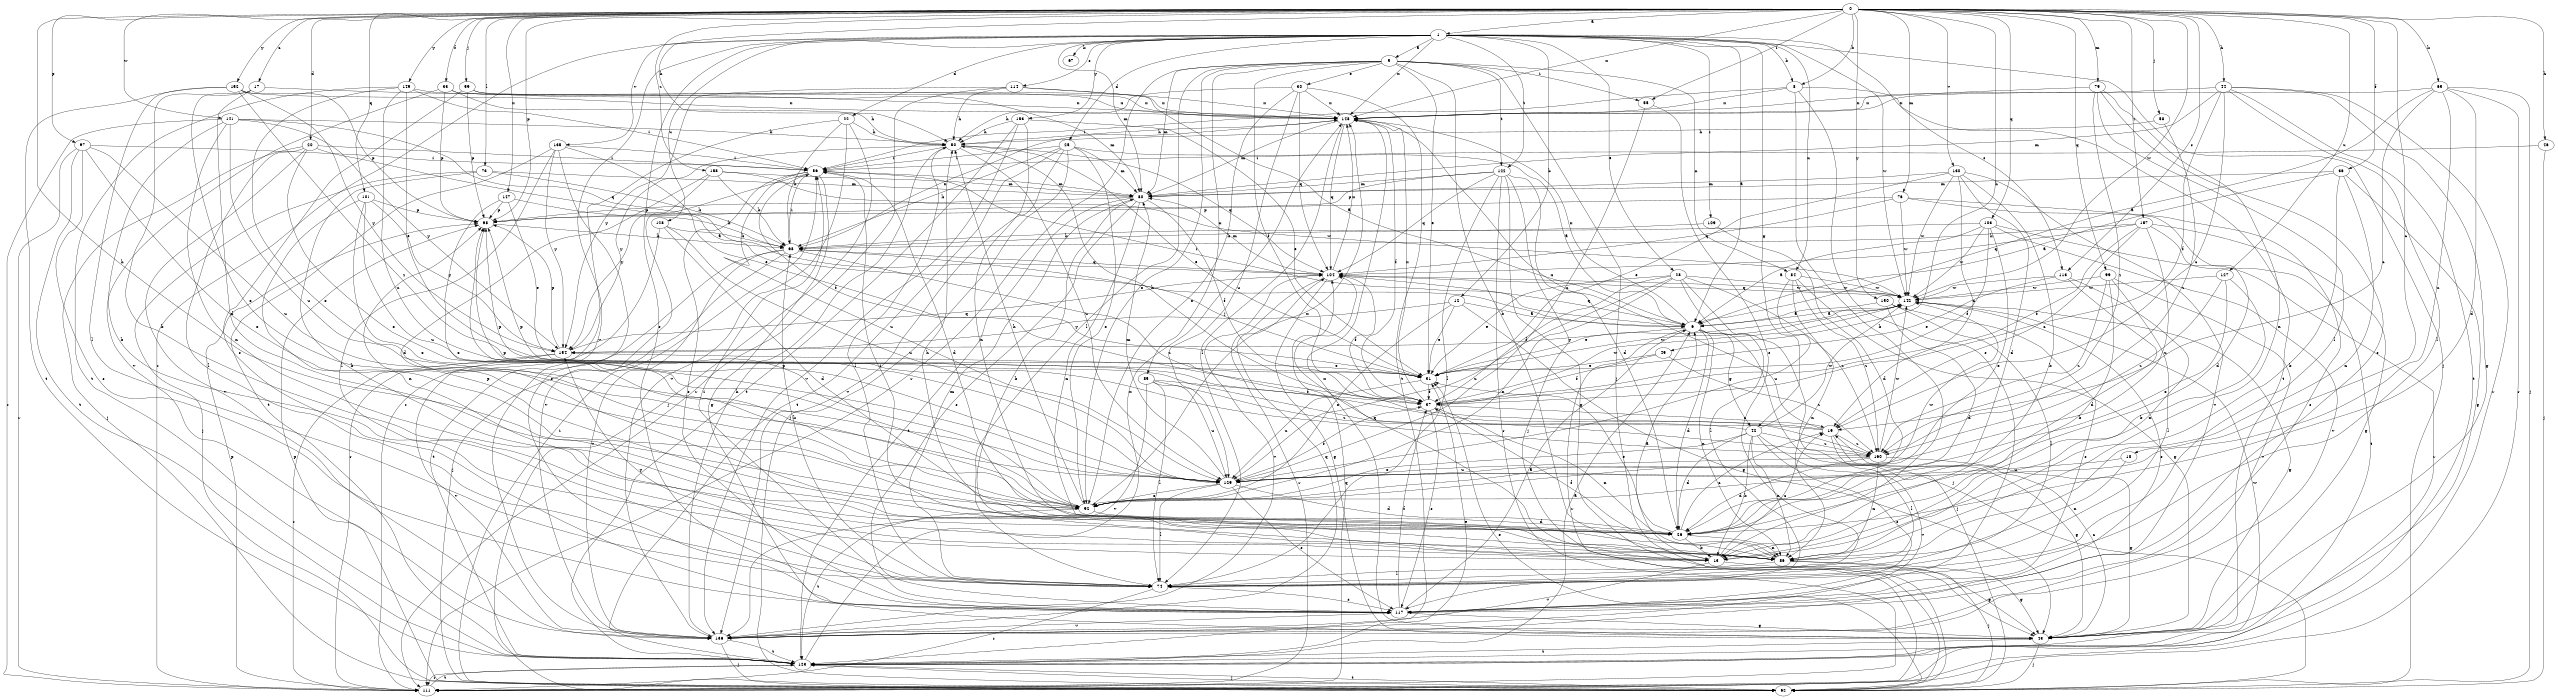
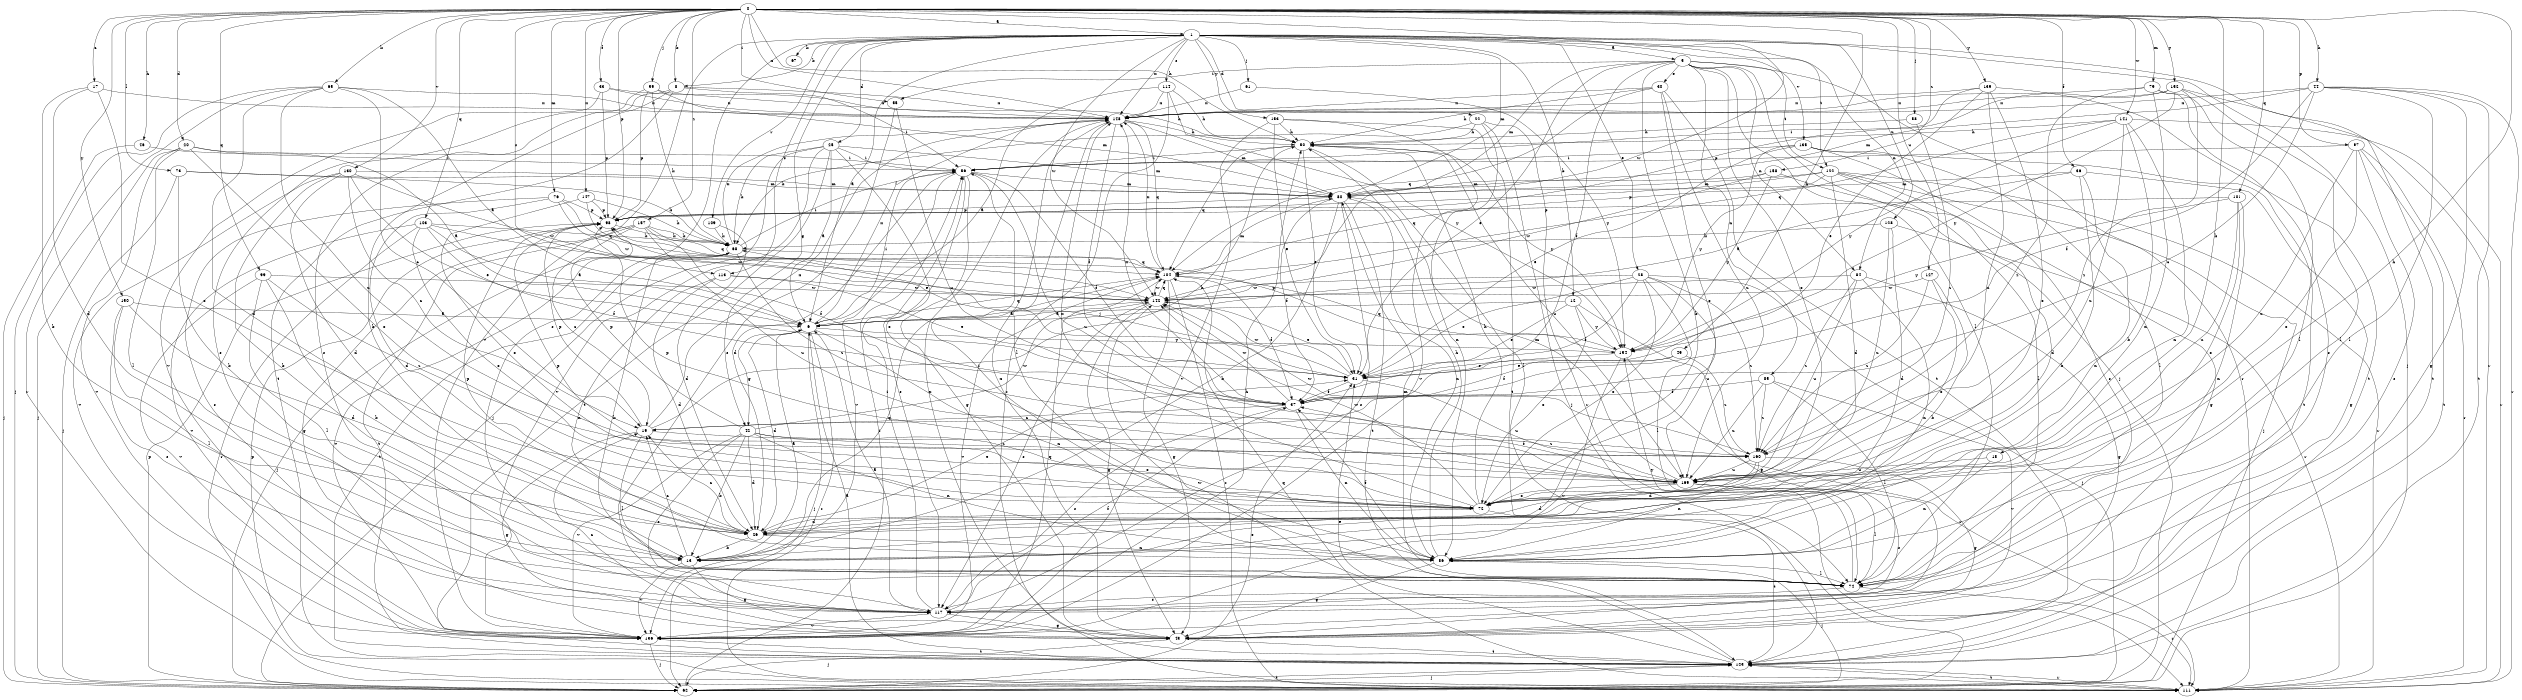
  strict digraph {
    0
    1
    8
    17
    18
    20
    33
    36
    44
    46
    49
    50
    55
    58
    59
    65
    73
    76
    79
-   92
+   92 [label=72]
    97
    98
    99
    101
    103
    113
    127
    130
    141
    142
    147
    148
-   149
+   149 [label=139]
    150
    152
    157
    158
    5
    6
    12
    22
    25
    28
    42
+   61
    62
    67
    80
    84
    109
    111
    114
    117
    122
    128
    135
    136
    153
    13
    56
    123
    26
    86
-   129
+   129 [label=169]
    74
    43
    37
    19
    31
    160
    104
    154
    68
    30
    85
    0 -> 1 [label=a]
    0 -> 8 [label=b]
    0 -> 17 [label=c]
-   0 -> 18 [label=c]
+   0 -> 18 [label=k]
    0 -> 20 [label=d]
    0 -> 33 [label=f]
    0 -> 36 [label=f]
    0 -> 44 [label=h]
    0 -> 46 [label=h]
    0 -> 49 [label=h]
    0 -> 50 [label=h]
    0 -> 55 [label=i]
    0 -> 58 [label=j]
    0 -> 59 [label=j]
    0 -> 65 [label=k]
    0 -> 73 [label=l]
    0 -> 76 [label=m]
    0 -> 79 [label=m]
    0 -> 92 [label=h]
    0 -> 97 [label=p]
    0 -> 98 [label=p]
    0 -> 99 [label=q]
    0 -> 101 [label=q]
    0 -> 103 [label=q]
    0 -> 113 [label=s]
    0 -> 127 [label=u]
    0 -> 130 [label=v]
    0 -> 141 [label=w]
    0 -> 142 [label=w]
    0 -> 147 [label=x]
    0 -> 148 [label=x]
    0 -> 149 [label=y]
    0 -> 150 [label=y]
    0 -> 152 [label=y]
    0 -> 157 [label=z]
    0 -> 158 [label=z]
    1 -> 8 [label=b]
    1 -> 113 [label=s]
    1 -> 142 [label=w]
    1 -> 148 [label=x]
    1 -> 5 [label=a]
    1 -> 6 [label=a]
    1 -> 12 [label=b]
    1 -> 22 [label=d]
    1 -> 25 [label=d]
    1 -> 28 [label=e]
    1 -> 42 [label=g]
+   1 -> 61 [label=j]
    1 -> 62 [label=j]
    1 -> 67 [label=k]
    1 -> 80 [label=m]
    1 -> 84 [label=n]
    1 -> 109 [label=r]
    1 -> 111 [label=r]
    1 -> 114 [label=s]
    1 -> 117 [label=s]
    1 -> 122 [label=t]
    1 -> 128 [label=u]
    1 -> 135 [label=v]
    1 -> 136 [label=v]
    1 -> 153 [label=y]
    8 -> 148 [label=x]
    8 -> 117 [label=s]
    8 -> 13 [label=b]
    8 -> 56 [label=i]
    8 -> 123 [label=t]
    17 -> 92 [label=o]
    17 -> 148 [label=x]
    17 -> 13 [label=b]
    17 -> 26 [label=d]
    18 -> 86 [label=n]
    18 -> 129 [label=u]
    20 -> 92 [label=o]
    20 -> 6 [label=a]
    20 -> 62 [label=j]
    20 -> 136 [label=v]
    20 -> 56 [label=i]
    20 -> 74 [label=l]
    33 -> 50 [label=h]
    33 -> 98 [label=p]
    33 -> 148 [label=x]
    33 -> 136 [label=v]
    36 -> 6 [label=a]
    36 -> 80 [label=m]
    36 -> 13 [label=b]
    36 -> 86 [label=n]
    36 -> 43 [label=g]
    44 -> 148 [label=x]
    44 -> 80 [label=m]
    44 -> 111 [label=r]
    44 -> 123 [label=t]
    44 -> 74 [label=l]
    44 -> 43 [label=g]
    44 -> 37 [label=f]
    44 -> 19 [label=c]
    46 -> 62 [label=j]
    46 -> 56 [label=i]
    49 -> 37 [label=f]
    49 -> 31 [label=e]
    49 -> 160 [label=z]
    50 -> 56 [label=i]
    50 -> 129 [label=u]
    50 -> 74 [label=l]
    50 -> 31 [label=e]
    50 -> 104 [label=q]
    50 -> 154 [label=y]
    55 -> 117 [label=s]
    55 -> 129 [label=u]
    58 -> 50 [label=h]
    58 -> 160 [label=z]
    59 -> 98 [label=p]
    59 -> 148 [label=x]
    59 -> 80 [label=m]
    59 -> 117 [label=s]
    65 -> 148 [label=x]
    65 -> 6 [label=a]
    65 -> 62 [label=j]
    65 -> 111 [label=r]
    65 -> 26 [label=d]
    65 -> 129 [label=u]
    65 -> 19 [label=c]
    73 -> 62 [label=j]
    73 -> 80 [label=m]
    73 -> 13 [label=b]
    73 -> 68 [label=k]
    76 -> 98 [label=p]
    76 -> 142 [label=w]
    76 -> 117 [label=s]
    76 -> 26 [label=d]
    76 -> 104 [label=q]
    79 -> 148 [label=x]
    79 -> 117 [label=s]
    79 -> 86 [label=n]
    79 -> 74 [label=l]
    79 -> 160 [label=z]
    92 -> 50 [label=h]
    92 -> 98 [label=p]
    92 -> 142 [label=w]
    92 -> 148 [label=x]
    92 -> 123 [label=t]
    92 -> 26 [label=d]
    97 -> 92 [label=o]
    97 -> 111 [label=r]
    97 -> 117 [label=s]
    97 -> 56 [label=i]
    97 -> 123 [label=t]
    97 -> 129 [label=u]
    98 -> 68 [label=k]
    99 -> 142 [label=w]
    99 -> 136 [label=v]
    99 -> 13 [label=b]
    99 -> 74 [label=l]
    99 -> 160 [label=z]
    101 -> 92 [label=o]
    101 -> 98 [label=p]
    101 -> 86 [label=n]
    101 -> 129 [label=u]
    101 -> 154 [label=y]
    103 -> 92 [label=o]
    103 -> 142 [label=w]
    103 -> 6 [label=a]
    103 -> 111 [label=r]
    103 -> 136 [label=v]
    103 -> 37 [label=f]
    103 -> 68 [label=k]
    113 -> 142 [label=w]
    113 -> 26 [label=d]
    113 -> 86 [label=n]
    113 -> 31 [label=e]
    127 -> 92 [label=o]
    127 -> 142 [label=w]
    127 -> 13 [label=b]
    127 -> 160 [label=z]
    130 -> 142 [label=w]
    130 -> 80 [label=m]
    130 -> 136 [label=v]
    130 -> 13 [label=b]
    130 -> 26 [label=d]
    130 -> 19 [label=c]
    130 -> 31 [label=e]
    141 -> 50 [label=h]
    141 -> 111 [label=r]
    141 -> 13 [label=b]
    141 -> 86 [label=n]
    141 -> 129 [label=u]
    141 -> 104 [label=q]
    141 -> 154 [label=y]
    142 -> 6 [label=a]
    142 -> 117 [label=s]
    142 -> 43 [label=g]
    142 -> 31 [label=e]
    142 -> 104 [label=q]
    147 -> 92 [label=o]
    147 -> 98 [label=p]
    147 -> 31 [label=e]
    147 -> 68 [label=k]
    148 -> 50 [label=h]
    148 -> 80 [label=m]
    148 -> 74 [label=l]
    148 -> 37 [label=f]
    148 -> 104 [label=q]
    149 -> 92 [label=o]
    149 -> 148 [label=x]
    149 -> 56 [label=i]
    149 -> 123 [label=t]
    149 -> 129 [label=u]
    149 -> 31 [label=e]
    150 -> 6 [label=a]
    150 -> 117 [label=s]
    150 -> 26 [label=d]
    150 -> 74 [label=l]
    152 -> 98 [label=p]
    152 -> 148 [label=x]
    152 -> 123 [label=t]
    152 -> 74 [label=l]
    152 -> 160 [label=z]
    152 -> 154 [label=y]
    157 -> 123 [label=t]
    157 -> 129 [label=u]
    157 -> 43 [label=g]
    157 -> 37 [label=f]
    157 -> 19 [label=c]
    157 -> 104 [label=q]
    157 -> 68 [label=k]
    158 -> 142 [label=w]
    158 -> 80 [label=m]
    158 -> 26 [label=d]
    158 -> 154 [label=y]
-   158 -> 68 [label=k]
+   59 -> 68 [label=k]
    5 -> 55 [label=i]
    5 -> 92 [label=o]
    5 -> 62 [label=j]
    5 -> 80 [label=m]
    5 -> 84 [label=n]
    5 -> 111 [label=r]
    5 -> 122 [label=t]
    5 -> 13 [label=b]
    5 -> 74 [label=l]
    5 -> 37 [label=f]
    5 -> 31 [label=e]
    5 -> 30 [label=e]
    5 -> 85 [label=n]
    6 -> 148 [label=x]
    6 -> 42 [label=g]
    6 -> 62 [label=j]
    6 -> 111 [label=r]
    6 -> 56 [label=i]
    6 -> 26 [label=d]
    6 -> 86 [label=n]
    6 -> 104 [label=q]
    6 -> 154 [label=y]
    12 -> 92 [label=o]
    12 -> 6 [label=a]
    12 -> 43 [label=g]
    12 -> 31 [label=e]
    12 -> 154 [label=y]
    22 -> 50 [label=h]
    22 -> 62 [label=j]
    22 -> 111 [label=r]
    22 -> 136 [label=v]
    22 -> 68 [label=k]
    25 -> 92 [label=o]
    25 -> 6 [label=a]
    25 -> 62 [label=j]
    25 -> 80 [label=m]
    25 -> 136 [label=v]
    25 -> 56 [label=i]
    25 -> 123 [label=t]
    25 -> 68 [label=k]
    28 -> 92 [label=o]
    28 -> 142 [label=w]
    28 -> 62 [label=j]
    28 -> 129 [label=u]
    28 -> 74 [label=l]
    28 -> 37 [label=f]
    28 -> 31 [label=e]
    28 -> 160 [label=z]
    42 -> 92 [label=o]
    42 -> 98 [label=p]
    42 -> 142 [label=w]
    42 -> 117 [label=s]
    42 -> 136 [label=v]
    42 -> 13 [label=b]
    42 -> 26 [label=d]
    42 -> 86 [label=n]
    42 -> 160 [label=z]
+   61 -> 148 [label=x]
+   61 -> 154 [label=y]
    62 -> 98 [label=p]
    62 -> 56 [label=i]
    62 -> 123 [label=t]
    62 -> 31 [label=e]
    80 -> 98 [label=p]
    80 -> 117 [label=s]
    80 -> 13 [label=b]
    80 -> 123 [label=t]
    80 -> 86 [label=n]
    80 -> 37 [label=f]
    84 -> 142 [label=w]
    84 -> 86 [label=n]
    84 -> 129 [label=u]
    84 -> 43 [label=g]
    84 -> 160 [label=z]
    109 -> 26 [label=d]
    109 -> 68 [label=k]
    111 -> 98 [label=p]
    111 -> 123 [label=t]
    111 -> 104 [label=q]
    114 -> 50 [label=h]
    114 -> 148 [label=x]
    114 -> 6 [label=a]
    114 -> 111 [label=r]
    114 -> 154 [label=y]
    117 -> 6 [label=a]
    117 -> 136 [label=v]
    117 -> 56 [label=i]
    117 -> 43 [label=g]
    117 -> 37 [label=f]
    122 -> 98 [label=p]
    122 -> 62 [label=j]
    122 -> 80 [label=m]
    122 -> 111 [label=r]
    122 -> 26 [label=d]
    122 -> 74 [label=l]
    122 -> 43 [label=g]
    122 -> 104 [label=q]
    128 -> 111 [label=r]
    128 -> 26 [label=d]
    128 -> 129 [label=u]
    128 -> 68 [label=k]
    135 -> 117 [label=s]
    135 -> 56 [label=i]
    135 -> 123 [label=t]
    135 -> 74 [label=l]
    135 -> 31 [label=e]
    135 -> 154 [label=y]
    136 -> 50 [label=h]
    136 -> 62 [label=j]
    136 -> 123 [label=t]
    136 -> 104 [label=q]
    153 -> 50 [label=h]
    153 -> 136 [label=v]
    153 -> 123 [label=t]
    153 -> 86 [label=n]
    153 -> 31 [label=e]
    13 -> 6 [label=a]
    13 -> 136 [label=v]
    13 -> 43 [label=g]
    13 -> 19 [label=c]
    13 -> 104 [label=q]
    56 -> 80 [label=m]
    56 -> 117 [label=s]
    56 -> 136 [label=v]
    56 -> 26 [label=d]
    56 -> 129 [label=u]
    56 -> 43 [label=g]
    56 -> 37 [label=f]
    123 -> 142 [label=w]
    123 -> 148 [label=x]
    123 -> 6 [label=a]
    123 -> 62 [label=j]
    123 -> 111 [label=r]
    123 -> 31 [label=e]
    26 -> 98 [label=p]
    26 -> 13 [label=b]
    26 -> 86 [label=n]
    26 -> 19 [label=c]
    26 -> 31 [label=e]
    86 -> 50 [label=h]
    86 -> 62 [label=j]
    86 -> 56 [label=i]
    86 -> 74 [label=l]
    86 -> 43 [label=g]
    86 -> 37 [label=f]
    129 -> 92 [label=o]
    129 -> 98 [label=p]
    129 -> 80 [label=m]
    129 -> 117 [label=s]
    129 -> 26 [label=d]
    129 -> 74 [label=l]
    129 -> 37 [label=f]
    74 -> 80 [label=m]
    74 -> 111 [label=r]
    74 -> 117 [label=s]
    74 -> 154 [label=y]
    74 -> 68 [label=k]
    43 -> 148 [label=x]
    43 -> 62 [label=j]
    43 -> 123 [label=t]
    43 -> 19 [label=c]
    37 -> 142 [label=w]
    37 -> 148 [label=x]
    37 -> 117 [label=s]
    37 -> 86 [label=n]
    37 -> 19 [label=c]
    19 -> 50 [label=h]
    19 -> 98 [label=p]
    19 -> 148 [label=x]
    19 -> 74 [label=l]
    19 -> 43 [label=g]
    19 -> 160 [label=z]
    31 -> 142 [label=w]
    31 -> 129 [label=u]
    31 -> 37 [label=f]
    31 -> 68 [label=j]
    160 -> 142 [label=w]
    160 -> 26 [label=d]
    160 -> 86 [label=n]
    160 -> 129 [label=u]
    160 -> 43 [label=g]
    104 -> 142 [label=w]
    104 -> 148 [label=x]
    104 -> 80 [label=m]
    104 -> 111 [label=r]
    104 -> 136 [label=v]
    104 -> 43 [label=g]
    104 -> 37 [label=f]
    154 -> 98 [label=p]
    154 -> 111 [label=r]
    154 -> 136 [label=v]
    154 -> 31 [label=e]
    154 -> 104 [label=q]
    68 -> 148 [label=x]
    68 -> 62 [label=j]
    68 -> 136 [label=v]
    68 -> 56 [label=i]
    68 -> 123 [label=t]
    68 -> 160 [label=z]
    68 -> 104 [label=q]
    30 -> 50 [label=h]
    30 -> 92 [label=o]
    30 -> 148 [label=x]
    30 -> 123 [label=t]
    30 -> 129 [label=u]
    30 -> 104 [label=q]
    85 -> 136 [label=v]
    85 -> 129 [label=u]
    85 -> 74 [label=l]
    85 -> 37 [label=f]
    85 -> 160 [label=z]
  }
